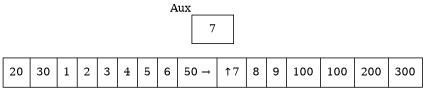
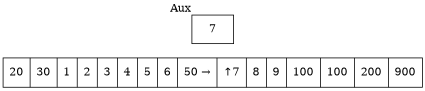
  digraph {
    rankdir=LR
    node [shape=record]
-   n1 [label="{ 20|30|1|2|3|4|5|6|50 → | ↑ 7|8|9|100|100|200|300}"]
+   n1 [label="{ 20|30|1|2|3|4|5|6|50 → | ↑ 7|8|9|100|100|200|900}"]
    n2 [label="{7}" xlabel=Aux]
  }
